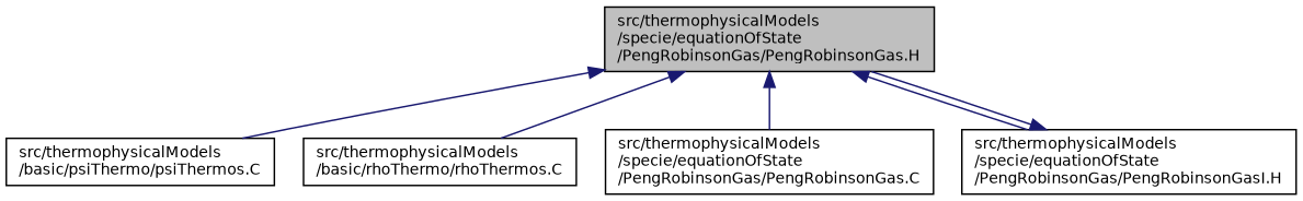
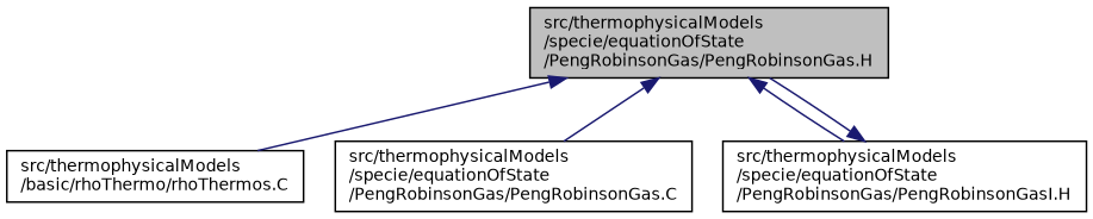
  digraph {
    node [color=black fontname=Helvetica fontsize=10 shape=record]
    edge [color=midnightblue dir=back fontname=Helvetica fontsize=10 labelfontname=Helvetica labelfontsize=10 style=solid]
    n1 [fillcolor=grey75 fontcolor=black height=0.2 label="src/thermophysicalModels\l/specie/equationOfState\l/PengRobinsonGas/PengRobinsonGas.H" style=filled width=0.4]
-   n2 [height=0.2 label="src/thermophysicalModels\l/basic/psiThermo/psiThermos.C" width=0.4]
    n3 [height=0.2 label="src/thermophysicalModels\l/basic/rhoThermo/rhoThermos.C" width=0.4]
    n4 [height=0.2 label="src/thermophysicalModels\l/specie/equationOfState\l/PengRobinsonGas/PengRobinsonGas.C" width=0.4]
    n5 [height=0.2 label="src/thermophysicalModels\l/specie/equationOfState\l/PengRobinsonGas/PengRobinsonGasI.H" width=0.4]
-   n1 -> n2
    n1 -> n3
    n1 -> n4
    n1 -> n5
    n5 -> n1
  }
